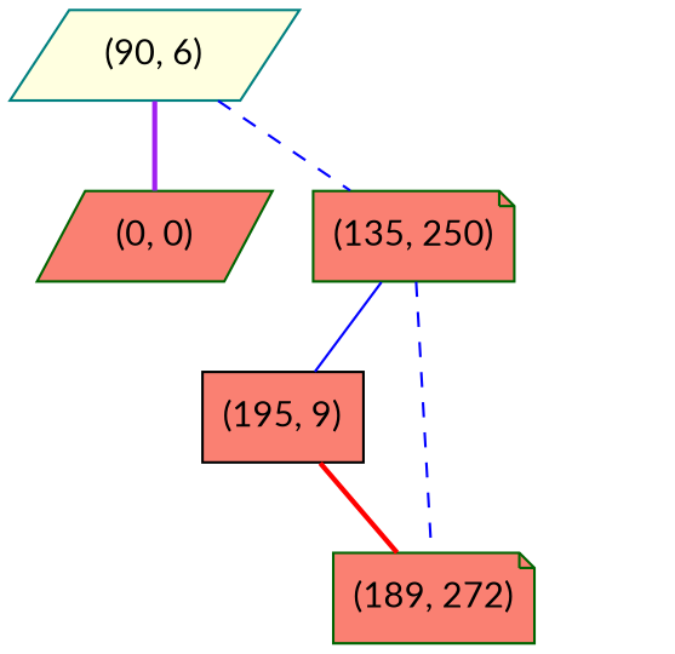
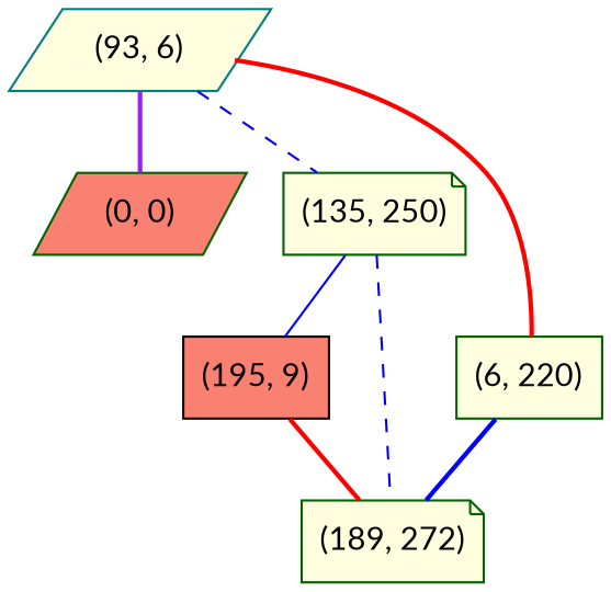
  graph {
    fontname=Lato
    node [color=darkgreen fillcolor=lightyellow fontname=Lato shape=parallelogram style=filled]
    edge [color=blue fontname=Lato style=bold weight=1]
-   "(93, 6)" [color=teal label="(90, 6)"]
+   "(93, 6)" [color=teal]
    "(0, 0)" [fillcolor=salmon]
-   "(135, 250)" [fillcolor=salmon shape=note]
+   "(135, 250)" [shape=note]
+   "(6, 220)" [shape=box]
    "(195, 9)" [color=black fillcolor=salmon shape=box]
-   "(189, 272)" [fillcolor=salmon shape=note]
+   "(189, 272)" [shape=note]
    "(93, 6)" -- "(0, 0)" [color=purple weight=4]
    "(93, 6)" -- "(135, 250)" [style=dashed]
+   "(93, 6)" -- "(6, 220)" [color=red]
    "(135, 250)" -- "(195, 9)" [style=solid weight=3]
    "(135, 250)" -- "(189, 272)" [style=dashed weight=3]
+   "(6, 220)" -- "(189, 272)" [weight=3]
    "(195, 9)" -- "(189, 272)" [color=red]
  }
